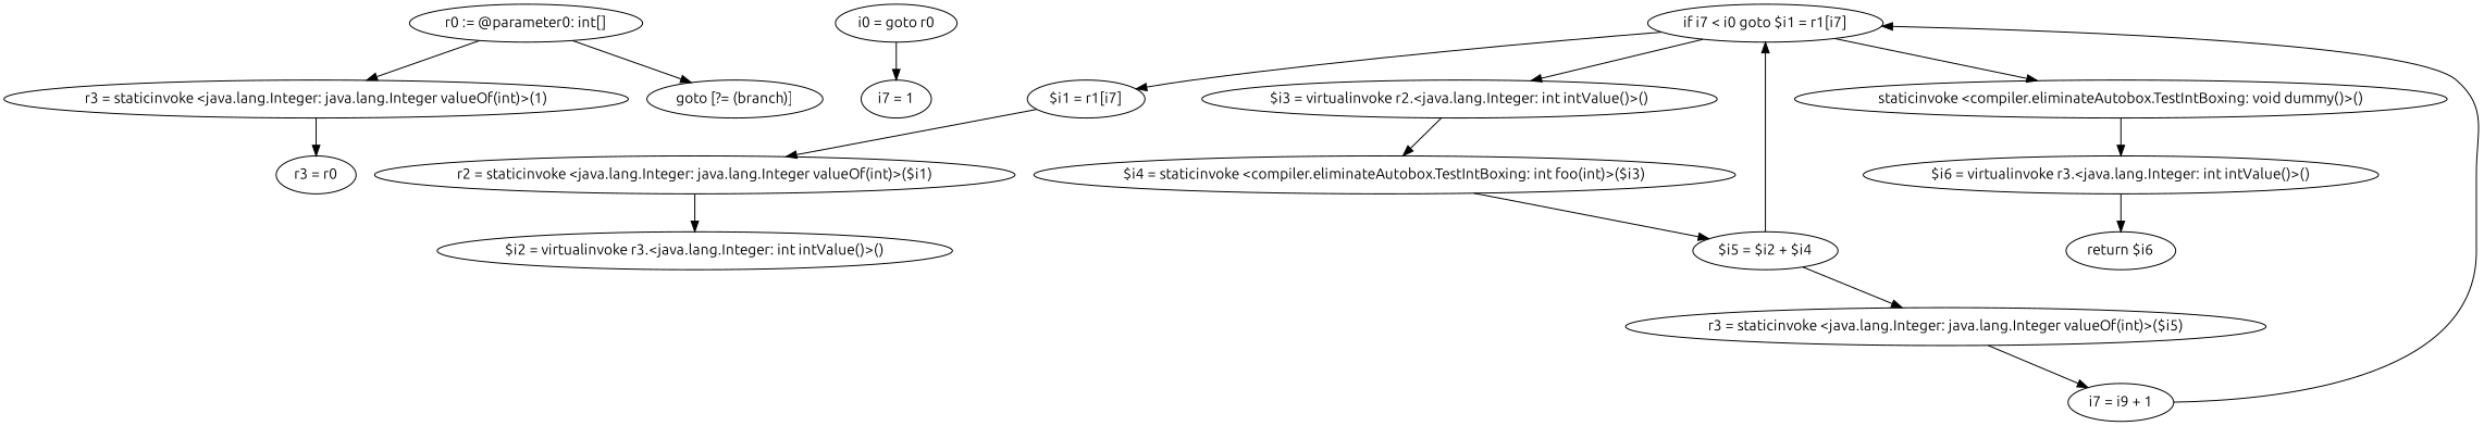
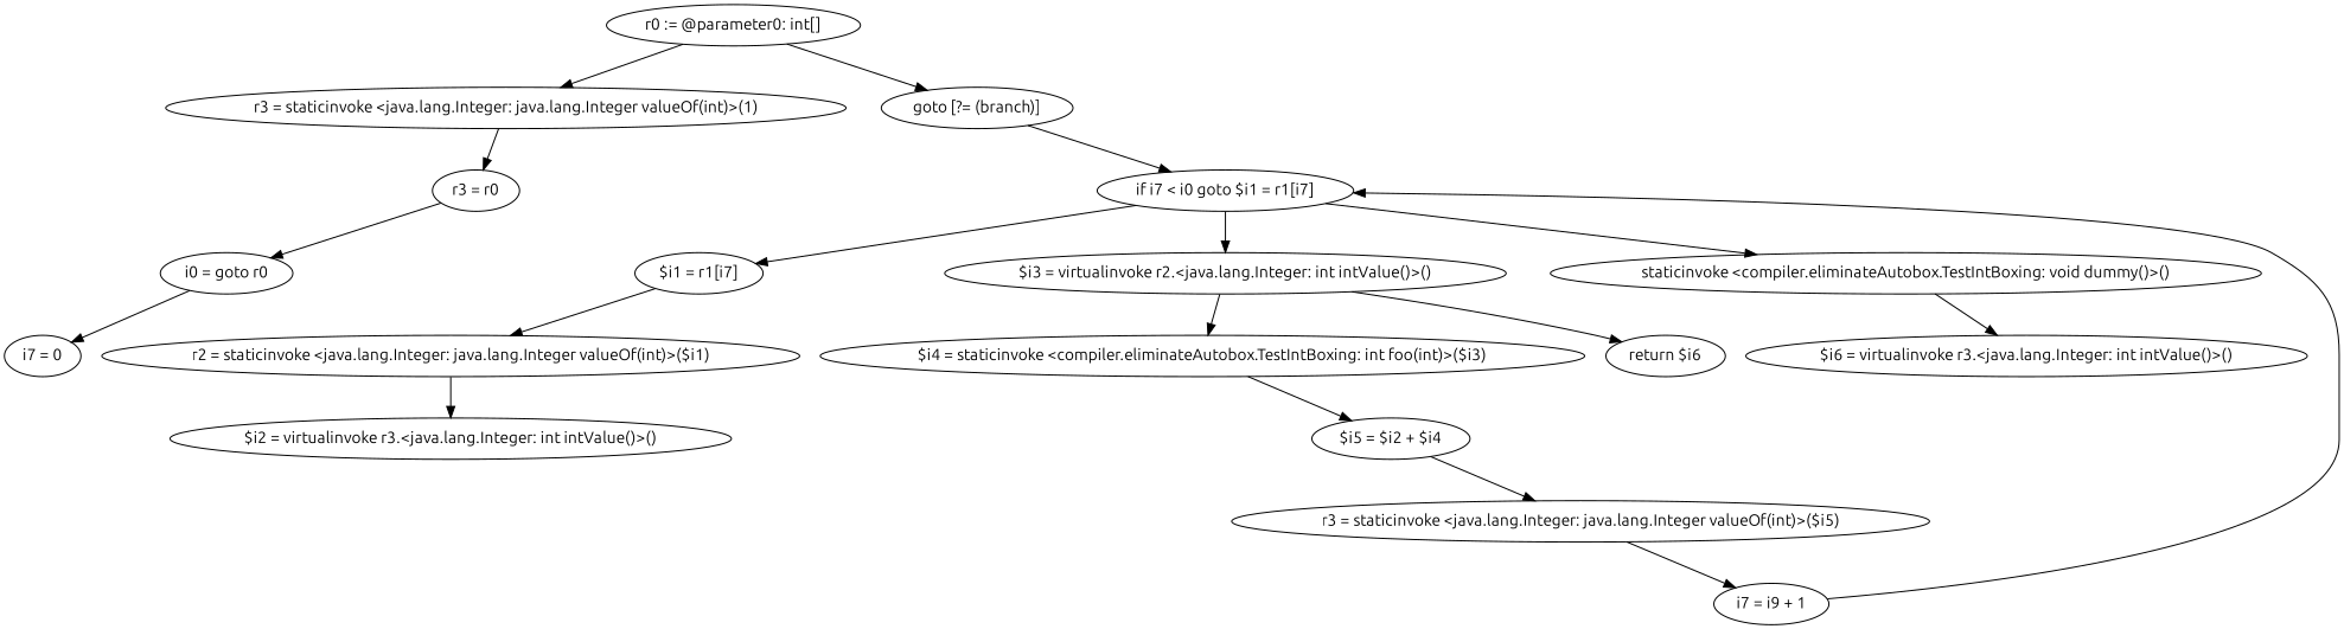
  digraph {
    fontname=Ubuntu
    node [fontname=Ubuntu]
    edge [fontname=Ubuntu]
    "r0 := @parameter0: int[]"
    "r3 = staticinvoke <java.lang.Integer: java.lang.Integer valueOf(int)>(1)"
    "goto [?= (branch)]"
    n4 [label="r3 = r0"]
    n5 [label="i0 = goto r0"]
-   "i7 = 0" [label="i7 = 1"]
+   "i7 = 0"
    "if i7 < i0 goto $i1 = r1[i7]"
    "$i1 = r1[i7]"
    "$i3 = virtualinvoke r2.<java.lang.Integer: int intValue()>()"
    "staticinvoke <compiler.eliminateAutobox.TestIntBoxing: void dummy()>()"
    "r2 = staticinvoke <java.lang.Integer: java.lang.Integer valueOf(int)>($i1)"
    "$i2 = virtualinvoke r3.<java.lang.Integer: int intValue()>()"
    "$i4 = staticinvoke <compiler.eliminateAutobox.TestIntBoxing: int foo(int)>($i3)"
    "$i5 = $i2 + $i4"
    "r3 = staticinvoke <java.lang.Integer: java.lang.Integer valueOf(int)>($i5)"
    n16 [label="i7 = i9 + 1"]
    "$i6 = virtualinvoke r3.<java.lang.Integer: int intValue()>()"
    "return $i6"
    "r0 := @parameter0: int[]" -> "r3 = staticinvoke <java.lang.Integer: java.lang.Integer valueOf(int)>(1)"
    "r0 := @parameter0: int[]" -> "goto [?= (branch)]"
    "r3 = staticinvoke <java.lang.Integer: java.lang.Integer valueOf(int)>(1)" -> n4
-   "$i5 = $i2 + $i4" -> "if i7 < i0 goto $i1 = r1[i7]"
+   "goto [?= (branch)]" -> "if i7 < i0 goto $i1 = r1[i7]"
+   n4 -> n5
    n5 -> "i7 = 0"
    "if i7 < i0 goto $i1 = r1[i7]" -> "$i1 = r1[i7]"
    "if i7 < i0 goto $i1 = r1[i7]" -> "$i3 = virtualinvoke r2.<java.lang.Integer: int intValue()>()"
    "if i7 < i0 goto $i1 = r1[i7]" -> "staticinvoke <compiler.eliminateAutobox.TestIntBoxing: void dummy()>()"
    "$i1 = r1[i7]" -> "r2 = staticinvoke <java.lang.Integer: java.lang.Integer valueOf(int)>($i1)"
    "$i3 = virtualinvoke r2.<java.lang.Integer: int intValue()>()" -> "$i4 = staticinvoke <compiler.eliminateAutobox.TestIntBoxing: int foo(int)>($i3)"
    "staticinvoke <compiler.eliminateAutobox.TestIntBoxing: void dummy()>()" -> "$i6 = virtualinvoke r3.<java.lang.Integer: int intValue()>()"
    "r2 = staticinvoke <java.lang.Integer: java.lang.Integer valueOf(int)>($i1)" -> "$i2 = virtualinvoke r3.<java.lang.Integer: int intValue()>()"
    "$i4 = staticinvoke <compiler.eliminateAutobox.TestIntBoxing: int foo(int)>($i3)" -> "$i5 = $i2 + $i4"
    "$i5 = $i2 + $i4" -> "r3 = staticinvoke <java.lang.Integer: java.lang.Integer valueOf(int)>($i5)"
    "r3 = staticinvoke <java.lang.Integer: java.lang.Integer valueOf(int)>($i5)" -> n16
    n16 -> "if i7 < i0 goto $i1 = r1[i7]"
-   "$i6 = virtualinvoke r3.<java.lang.Integer: int intValue()>()" -> "return $i6"
+   "$i3 = virtualinvoke r2.<java.lang.Integer: int intValue()>()" -> "return $i6"
  }
